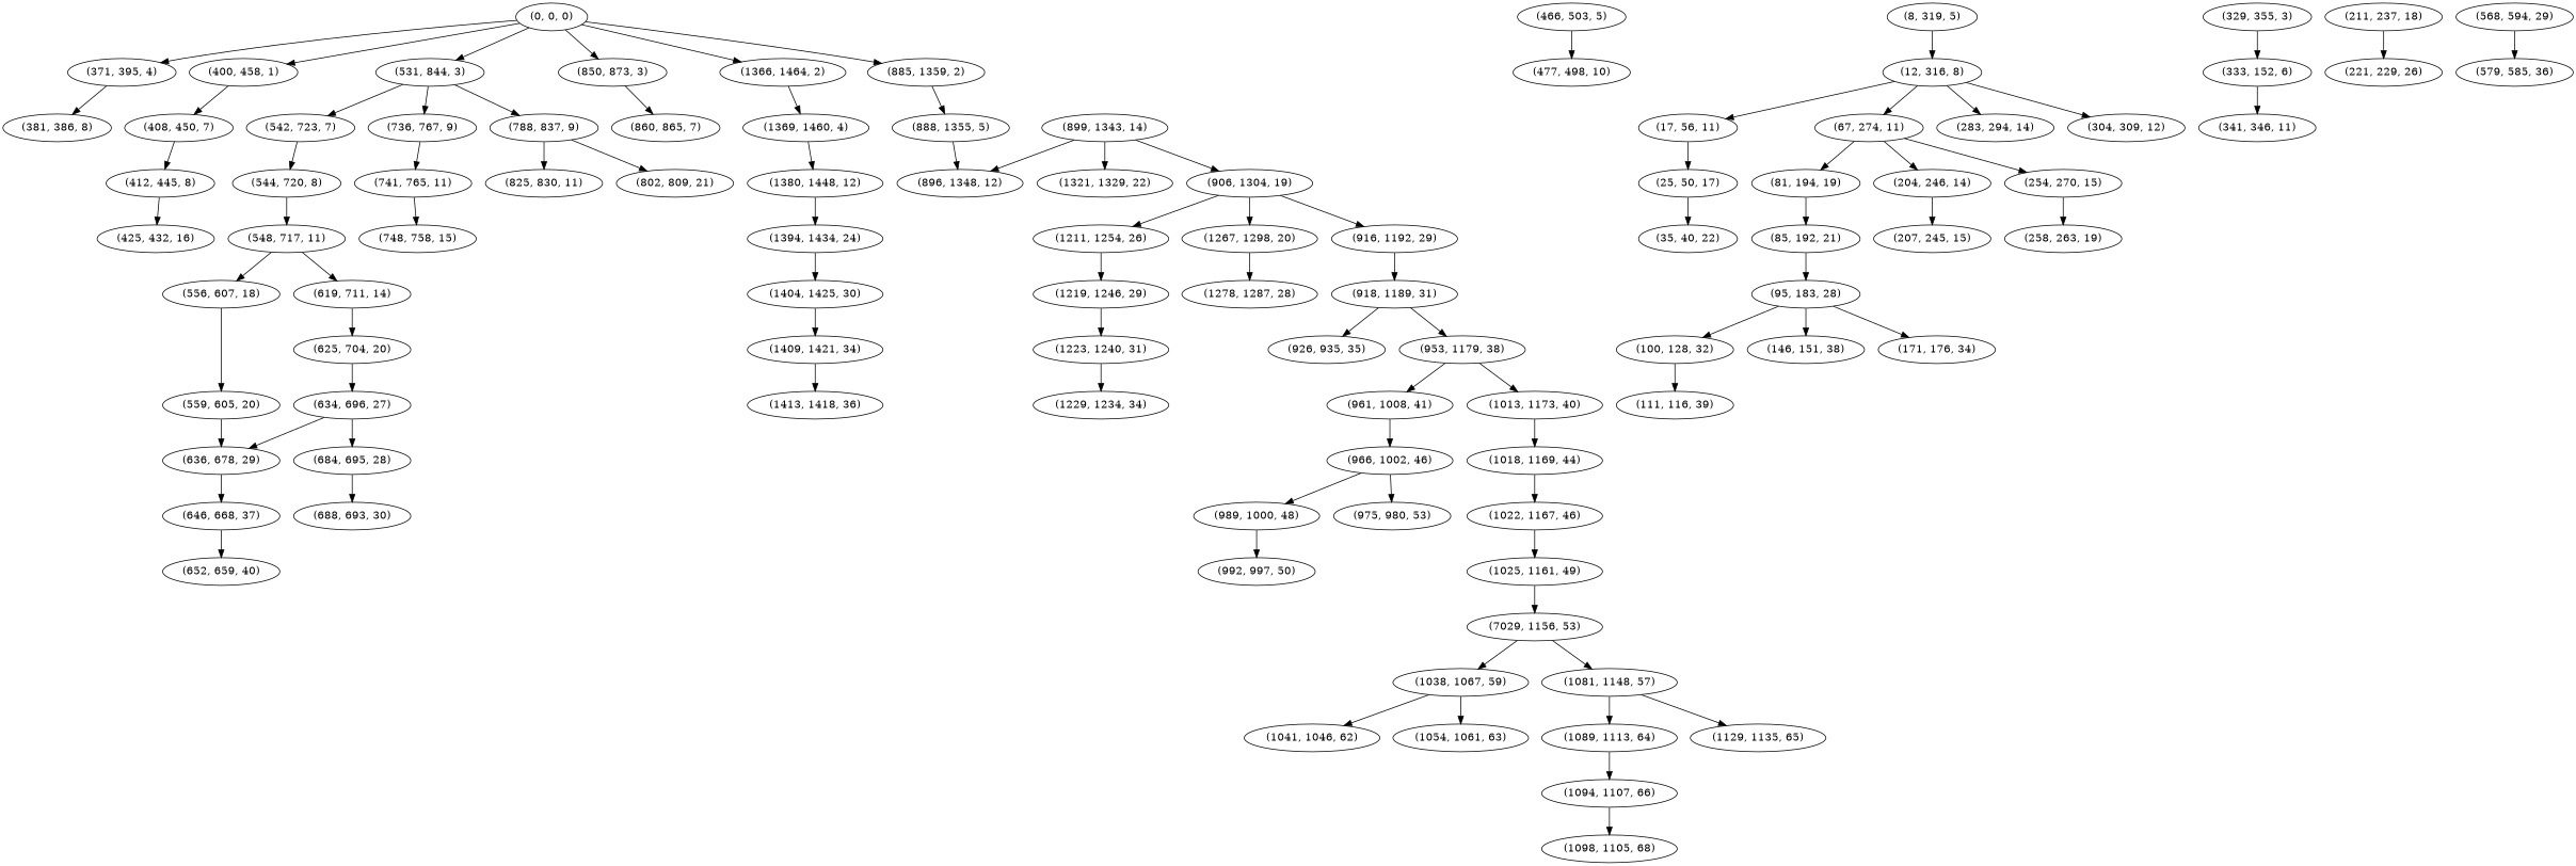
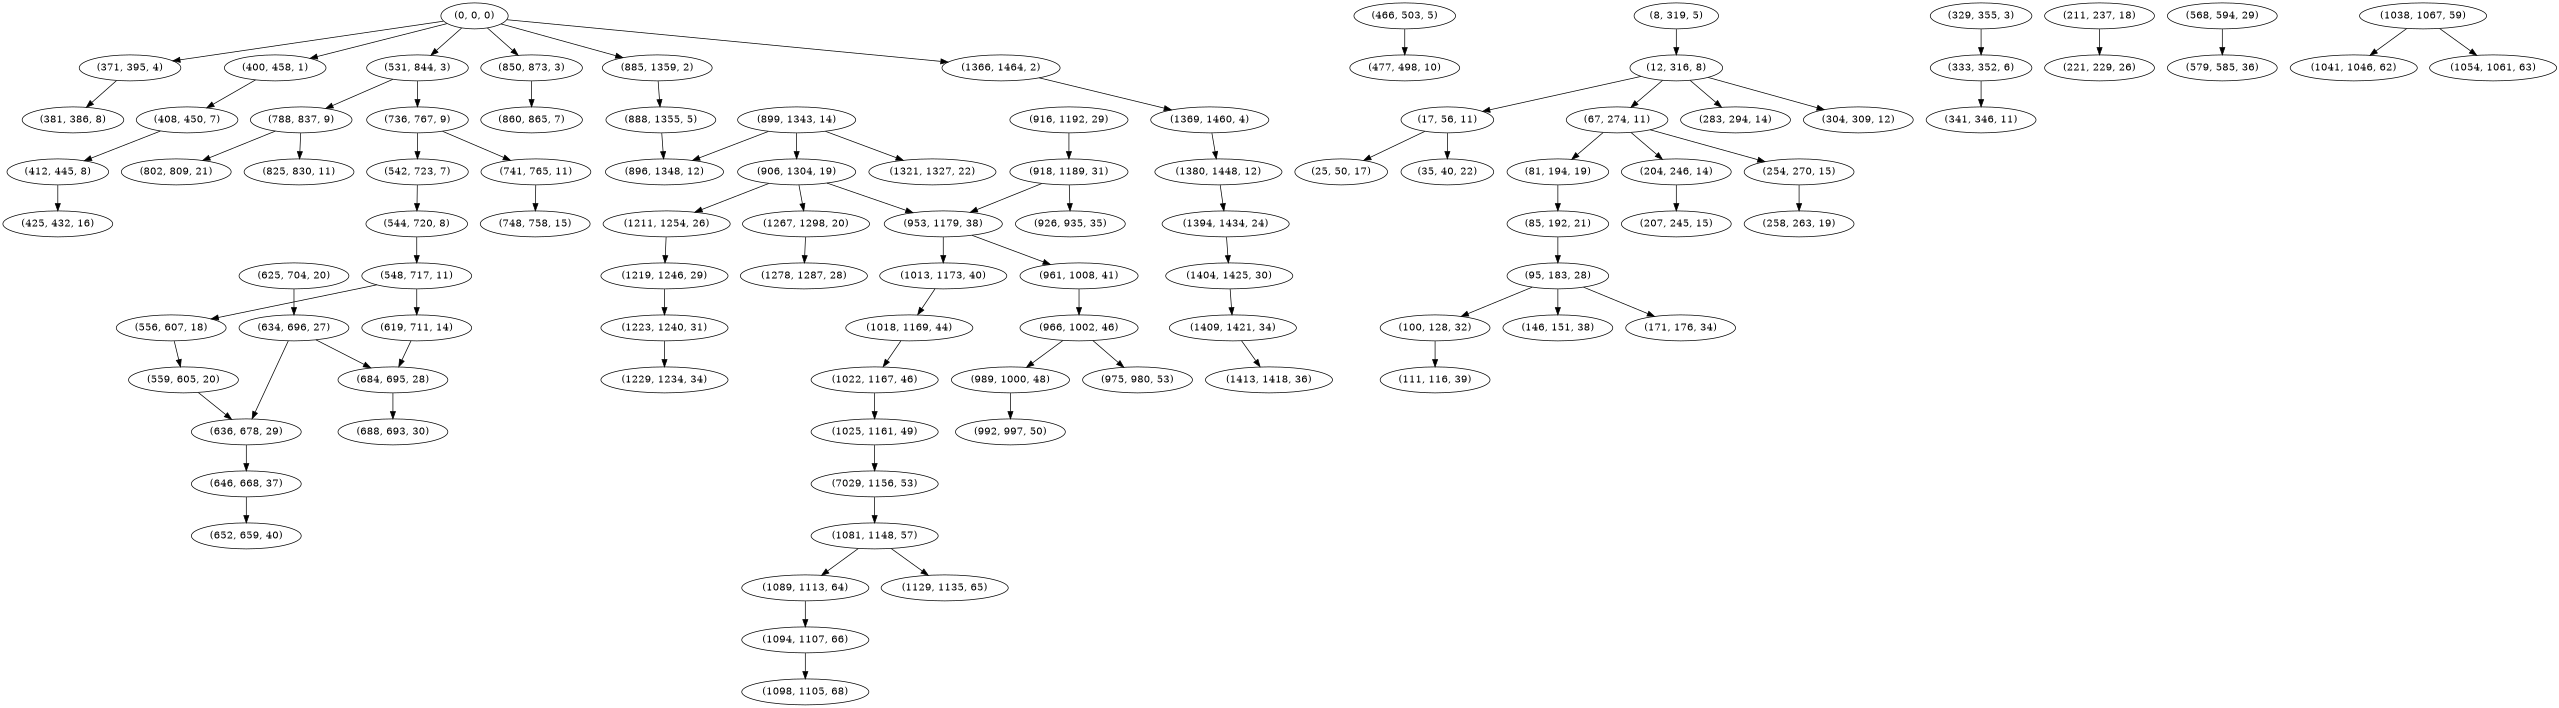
  digraph {
    "(0, 0, 0)"
    "(371, 395, 4)"
    "(400, 458, 1)"
    "(531, 844, 3)"
    "(850, 873, 3)"
    "(885, 1359, 2)"
    "(1366, 1464, 2)"
    "(381, 386, 8)"
    "(408, 450, 7)"
    "(466, 503, 5)"
    "(477, 498, 10)"
    "(542, 723, 7)"
    "(736, 767, 9)"
    "(788, 837, 9)"
    "(860, 865, 7)"
    "(888, 1355, 5)"
    "(1369, 1460, 4)"
    "(8, 319, 5)"
    "(12, 316, 8)"
    "(329, 355, 3)"
-   "(333, 352, 6)" [label="(333, 152, 6)"]
+   "(333, 352, 6)"
    "(17, 56, 11)"
    "(67, 274, 11)"
    "(283, 294, 14)"
    "(304, 309, 12)"
    "(25, 50, 17)"
    "(81, 194, 19)"
    "(204, 246, 14)"
    "(254, 270, 15)"
    "(35, 40, 22)"
    "(85, 192, 21)"
    "(207, 245, 15)"
    "(258, 263, 19)"
    "(95, 183, 28)"
    "(100, 128, 32)"
    "(146, 151, 38)"
    "(171, 176, 34)"
    "(111, 116, 39)"
    "(211, 237, 18)"
    "(221, 229, 26)"
    "(341, 346, 11)"
    "(412, 445, 8)"
    "(425, 432, 16)"
    "(544, 720, 8)"
    "(741, 765, 11)"
    "(802, 809, 21)"
    "(825, 830, 11)"
    "(548, 717, 11)"
    "(556, 607, 18)"
    "(619, 711, 14)"
    "(559, 605, 20)"
    "(625, 704, 20)"
    "(636, 678, 29)"
    "(568, 594, 29)"
    "(579, 585, 36)"
    "(634, 696, 27)"
    "(684, 695, 28)"
    "(646, 668, 37)"
    "(688, 693, 30)"
    "(652, 659, 40)"
    "(748, 758, 15)"
    "(896, 1348, 12)"
    "(899, 1343, 14)"
    "(906, 1304, 19)"
-   "(1321, 1329, 22)"
+   "(1321, 1329, 22)" [label="(1321, 1327, 22)"]
    "(916, 1192, 29)"
    "(1211, 1254, 26)"
    "(1267, 1298, 20)"
    "(918, 1189, 31)"
    "(1219, 1246, 29)"
    "(1278, 1287, 28)"
    "(926, 935, 35)"
    "(953, 1179, 38)"
    "(961, 1008, 41)"
    "(1013, 1173, 40)"
    "(966, 1002, 46)"
    "(1018, 1169, 44)"
    "(975, 980, 53)"
    "(989, 1000, 48)"
    "(992, 997, 50)"
    "(1022, 1167, 46)"
    "(1025, 1161, 49)"
    n83 [label="(7029, 1156, 53)"]
    "(1038, 1067, 59)"
    "(1081, 1148, 57)"
    "(1041, 1046, 62)"
    "(1054, 1061, 63)"
    "(1089, 1113, 64)"
    "(1129, 1135, 65)"
    "(1094, 1107, 66)"
    "(1098, 1105, 68)"
    "(1223, 1240, 31)"
    "(1229, 1234, 34)"
    "(1380, 1448, 12)"
    "(1394, 1434, 24)"
    "(1404, 1425, 30)"
    "(1409, 1421, 34)"
    "(1413, 1418, 36)"
    "(0, 0, 0)" -> "(371, 395, 4)"
    "(0, 0, 0)" -> "(400, 458, 1)"
    "(0, 0, 0)" -> "(531, 844, 3)"
    "(0, 0, 0)" -> "(850, 873, 3)"
    "(0, 0, 0)" -> "(885, 1359, 2)"
    "(0, 0, 0)" -> "(1366, 1464, 2)"
    "(371, 395, 4)" -> "(381, 386, 8)"
    "(400, 458, 1)" -> "(408, 450, 7)"
-   "(531, 844, 3)" -> "(542, 723, 7)"
+   "(736, 767, 9)" -> "(542, 723, 7)"
    "(531, 844, 3)" -> "(736, 767, 9)"
    "(531, 844, 3)" -> "(788, 837, 9)"
    "(850, 873, 3)" -> "(860, 865, 7)"
    "(885, 1359, 2)" -> "(888, 1355, 5)"
    "(1366, 1464, 2)" -> "(1369, 1460, 4)"
    "(408, 450, 7)" -> "(412, 445, 8)"
    "(466, 503, 5)" -> "(477, 498, 10)"
    "(542, 723, 7)" -> "(544, 720, 8)"
    "(736, 767, 9)" -> "(741, 765, 11)"
    "(788, 837, 9)" -> "(802, 809, 21)"
    "(788, 837, 9)" -> "(825, 830, 11)"
    "(888, 1355, 5)" -> "(896, 1348, 12)"
    "(1369, 1460, 4)" -> "(1380, 1448, 12)"
    "(8, 319, 5)" -> "(12, 316, 8)"
    "(12, 316, 8)" -> "(17, 56, 11)"
    "(12, 316, 8)" -> "(67, 274, 11)"
    "(12, 316, 8)" -> "(283, 294, 14)"
    "(12, 316, 8)" -> "(304, 309, 12)"
    "(329, 355, 3)" -> "(333, 352, 6)"
    "(333, 352, 6)" -> "(341, 346, 11)"
    "(17, 56, 11)" -> "(25, 50, 17)"
    "(67, 274, 11)" -> "(81, 194, 19)"
    "(67, 274, 11)" -> "(204, 246, 14)"
    "(67, 274, 11)" -> "(254, 270, 15)"
-   "(25, 50, 17)" -> "(35, 40, 22)"
+   "(17, 56, 11)" -> "(35, 40, 22)"
    "(81, 194, 19)" -> "(85, 192, 21)"
    "(204, 246, 14)" -> "(207, 245, 15)"
    "(254, 270, 15)" -> "(258, 263, 19)"
    "(85, 192, 21)" -> "(95, 183, 28)"
    "(95, 183, 28)" -> "(100, 128, 32)"
    "(95, 183, 28)" -> "(146, 151, 38)"
    "(95, 183, 28)" -> "(171, 176, 34)"
    "(100, 128, 32)" -> "(111, 116, 39)"
    "(211, 237, 18)" -> "(221, 229, 26)"
    "(412, 445, 8)" -> "(425, 432, 16)"
    "(544, 720, 8)" -> "(548, 717, 11)"
    "(741, 765, 11)" -> "(748, 758, 15)"
    "(548, 717, 11)" -> "(556, 607, 18)"
    "(548, 717, 11)" -> "(619, 711, 14)"
    "(556, 607, 18)" -> "(559, 605, 20)"
-   "(619, 711, 14)" -> "(625, 704, 20)"
+   "(619, 711, 14)" -> "(684, 695, 28)"
    "(559, 605, 20)" -> "(636, 678, 29)"
    "(625, 704, 20)" -> "(634, 696, 27)"
    "(636, 678, 29)" -> "(646, 668, 37)"
    "(568, 594, 29)" -> "(579, 585, 36)"
    "(634, 696, 27)" -> "(636, 678, 29)"
    "(634, 696, 27)" -> "(684, 695, 28)"
    "(684, 695, 28)" -> "(688, 693, 30)"
    "(646, 668, 37)" -> "(652, 659, 40)"
    "(899, 1343, 14)" -> "(896, 1348, 12)"
    "(899, 1343, 14)" -> "(906, 1304, 19)"
    "(899, 1343, 14)" -> "(1321, 1329, 22)"
-   "(906, 1304, 19)" -> "(916, 1192, 29)"
+   "(906, 1304, 19)" -> "(953, 1179, 38)"
    "(906, 1304, 19)" -> "(1211, 1254, 26)"
    "(906, 1304, 19)" -> "(1267, 1298, 20)"
    "(916, 1192, 29)" -> "(918, 1189, 31)"
    "(1211, 1254, 26)" -> "(1219, 1246, 29)"
    "(1267, 1298, 20)" -> "(1278, 1287, 28)"
    "(918, 1189, 31)" -> "(926, 935, 35)"
    "(918, 1189, 31)" -> "(953, 1179, 38)"
    "(1219, 1246, 29)" -> "(1223, 1240, 31)"
    "(953, 1179, 38)" -> "(961, 1008, 41)"
    "(953, 1179, 38)" -> "(1013, 1173, 40)"
    "(961, 1008, 41)" -> "(966, 1002, 46)"
    "(1013, 1173, 40)" -> "(1018, 1169, 44)"
    "(966, 1002, 46)" -> "(975, 980, 53)"
    "(966, 1002, 46)" -> "(989, 1000, 48)"
    "(1018, 1169, 44)" -> "(1022, 1167, 46)"
    "(989, 1000, 48)" -> "(992, 997, 50)"
    "(1022, 1167, 46)" -> "(1025, 1161, 49)"
    "(1025, 1161, 49)" -> n83
-   n83 -> "(1038, 1067, 59)"
    n83 -> "(1081, 1148, 57)"
    "(1038, 1067, 59)" -> "(1041, 1046, 62)"
    "(1038, 1067, 59)" -> "(1054, 1061, 63)"
    "(1081, 1148, 57)" -> "(1089, 1113, 64)"
    "(1081, 1148, 57)" -> "(1129, 1135, 65)"
    "(1089, 1113, 64)" -> "(1094, 1107, 66)"
    "(1094, 1107, 66)" -> "(1098, 1105, 68)"
    "(1223, 1240, 31)" -> "(1229, 1234, 34)"
    "(1380, 1448, 12)" -> "(1394, 1434, 24)"
    "(1394, 1434, 24)" -> "(1404, 1425, 30)"
    "(1404, 1425, 30)" -> "(1409, 1421, 34)"
    "(1409, 1421, 34)" -> "(1413, 1418, 36)"
  }
